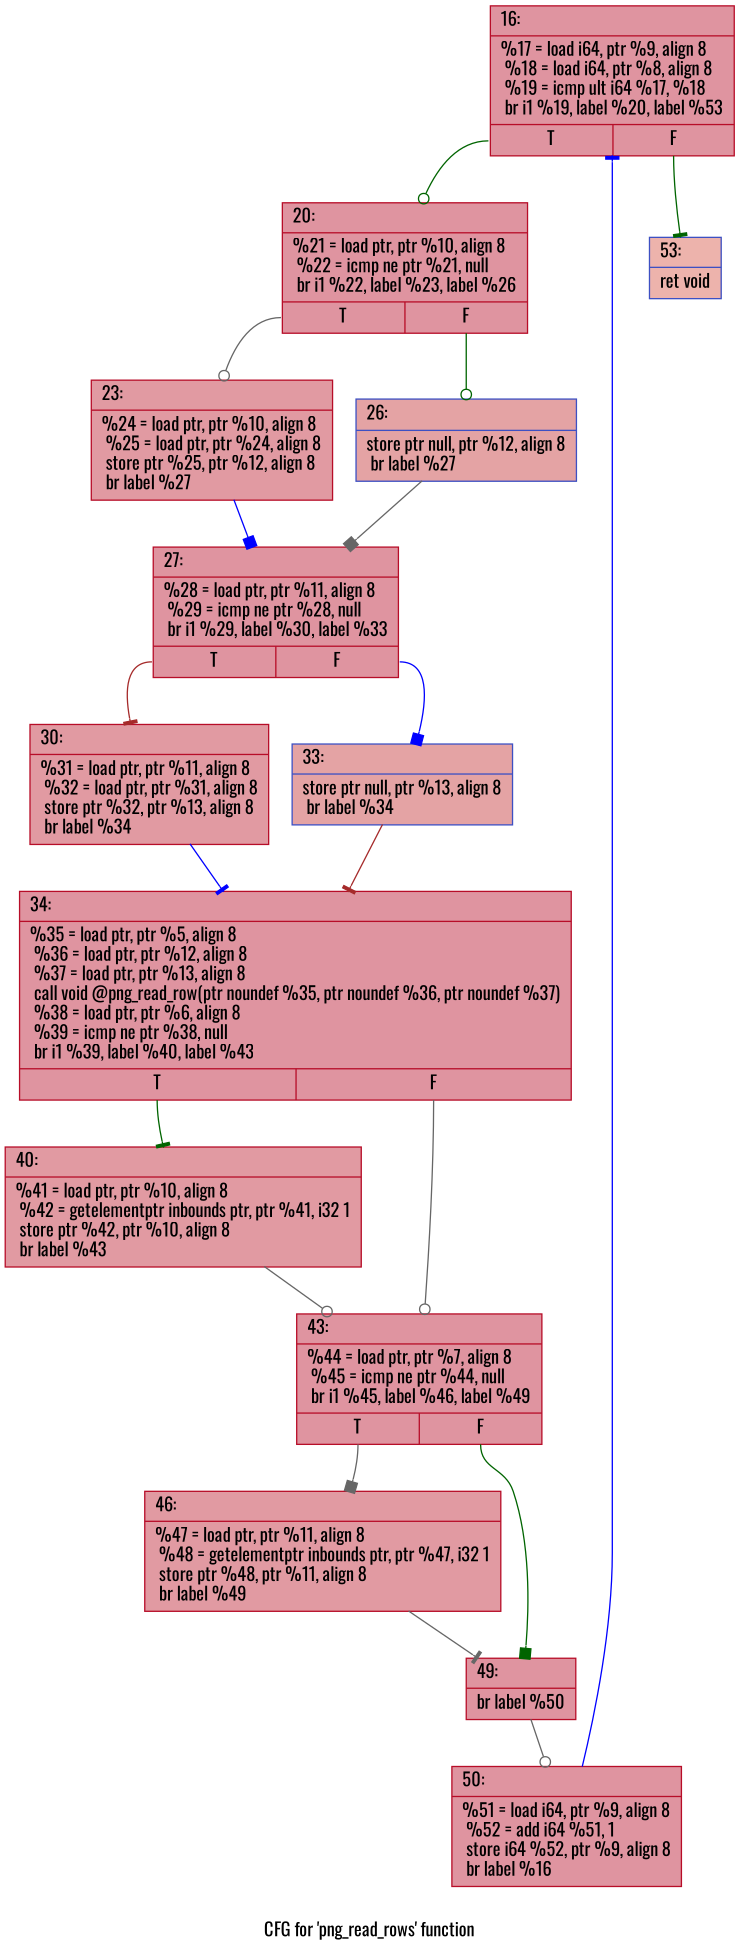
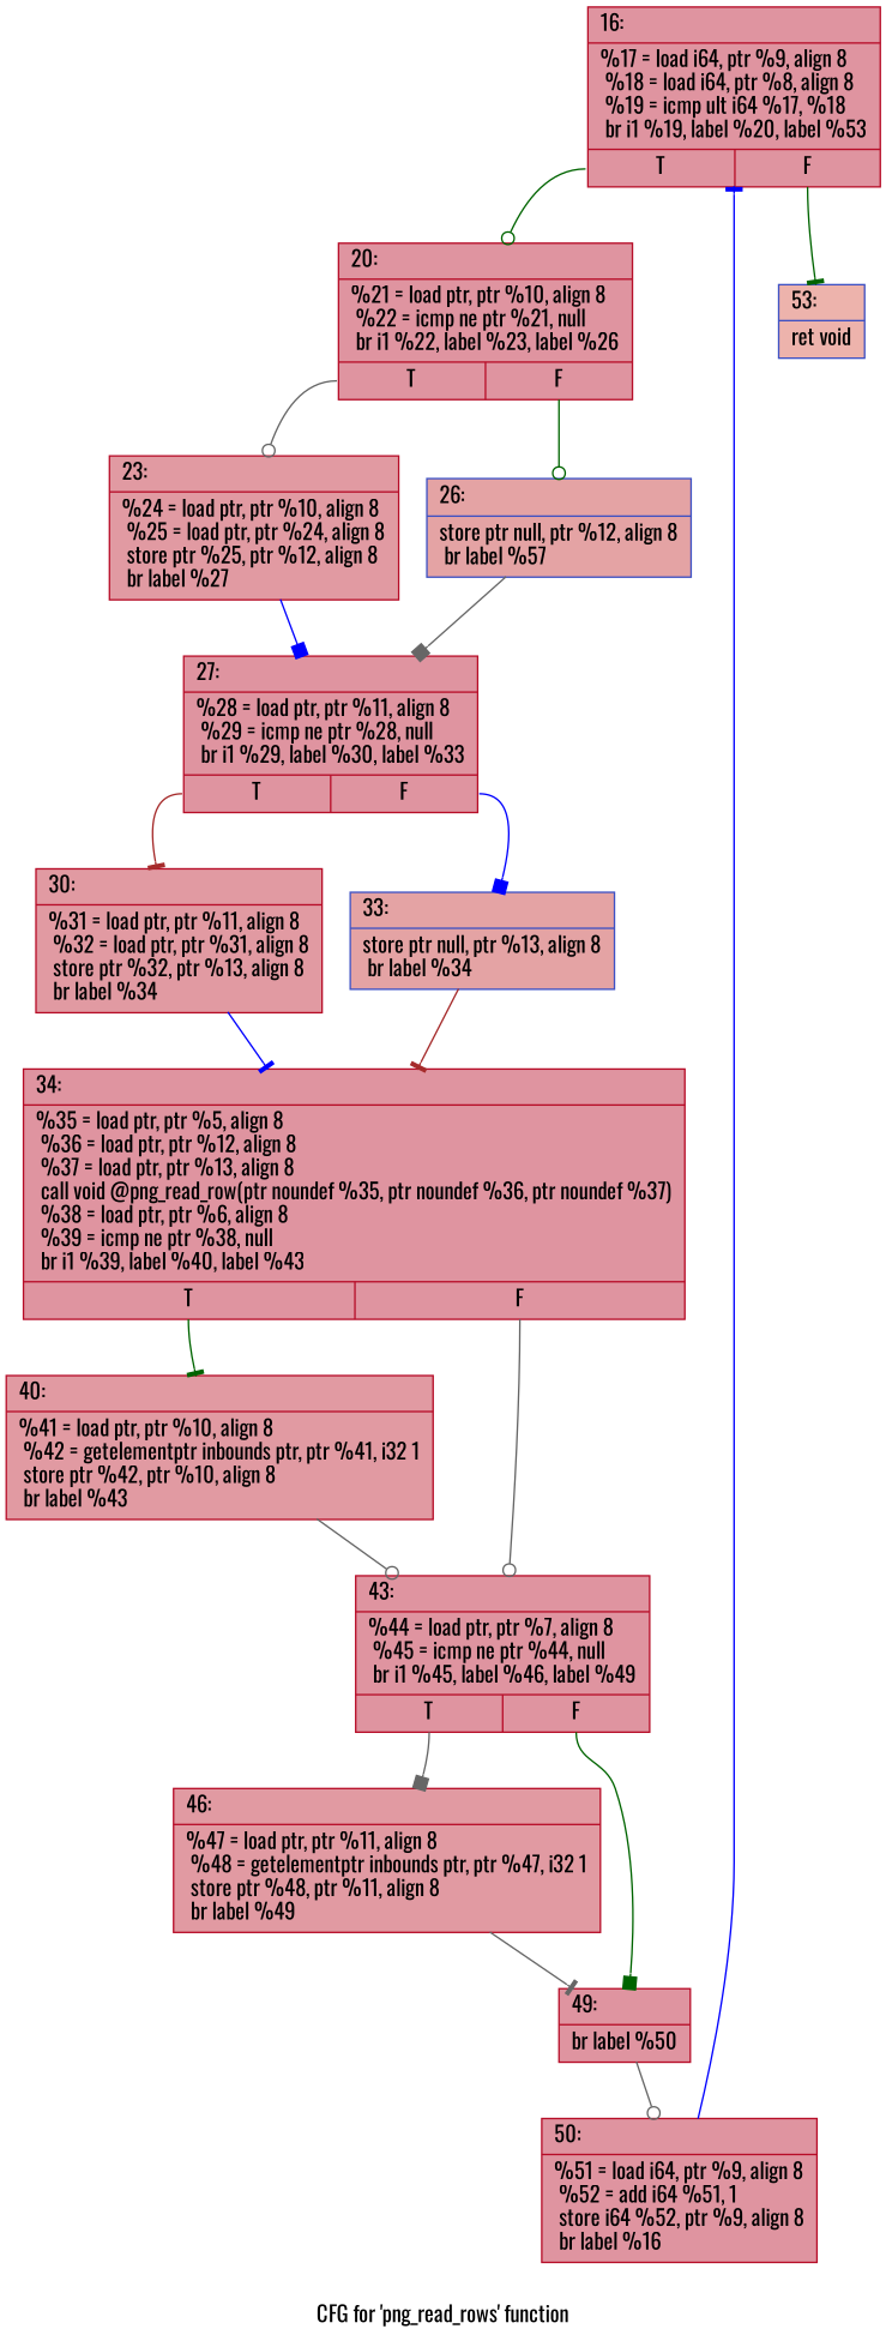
  digraph {
    fontname=Oswald
    label="CFG for 'png_read_rows' function"
    node [color="#b70d28ff" fillcolor="#b70d2870" fontname=Oswald shape=record style=filled]
    edge [arrowhead=tee color=gray40 fontname=Oswald]
    n1 [label="{16:\l|  %17 = load i64, ptr %9, align 8\l  %18 = load i64, ptr %8, align 8\l  %19 = icmp ult i64 %17, %18\l  br i1 %19, label %20, label %53\l|{<s0>T|<s1>F}}"]
    n2 [label="{20:\l|  %21 = load ptr, ptr %10, align 8\l  %22 = icmp ne ptr %21, null\l  br i1 %22, label %23, label %26\l|{<s0>T|<s1>F}}"]
    n3 [color="#3d50c3ff" fillcolor="#d6524470" label="{53:\l|  ret void\l}"]
    n4 [fillcolor="#bb1b2c70" label="{23:\l|  %24 = load ptr, ptr %10, align 8\l  %25 = load ptr, ptr %24, align 8\l  store ptr %25, ptr %12, align 8\l  br label %27\l}"]
-   n5 [color="#3d50c3ff" fillcolor="#c32e3170" label="{26:\l|  store ptr null, ptr %12, align 8\l  br label %27\l}"]
+   n5 [color="#3d50c3ff" fillcolor="#c32e3170" label="{26:\l|  store ptr null, ptr %12, align 8\l  br label %57\l}"]
    n6 [label="{27:\l|  %28 = load ptr, ptr %11, align 8\l  %29 = icmp ne ptr %28, null\l  br i1 %29, label %30, label %33\l|{<s0>T|<s1>F}}"]
    n7 [fillcolor="#bb1b2c70" label="{30:\l|  %31 = load ptr, ptr %11, align 8\l  %32 = load ptr, ptr %31, align 8\l  store ptr %32, ptr %13, align 8\l  br label %34\l}"]
    n8 [color="#3d50c3ff" fillcolor="#c32e3170" label="{33:\l|  store ptr null, ptr %13, align 8\l  br label %34\l}"]
    n9 [label="{34:\l|  %35 = load ptr, ptr %5, align 8\l  %36 = load ptr, ptr %12, align 8\l  %37 = load ptr, ptr %13, align 8\l  call void @png_read_row(ptr noundef %35, ptr noundef %36, ptr noundef %37)\l  %38 = load ptr, ptr %6, align 8\l  %39 = icmp ne ptr %38, null\l  br i1 %39, label %40, label %43\l|{<s0>T|<s1>F}}"]
    n10 [fillcolor="#bb1b2c70" label="{40:\l|  %41 = load ptr, ptr %10, align 8\l  %42 = getelementptr inbounds ptr, ptr %41, i32 1\l  store ptr %42, ptr %10, align 8\l  br label %43\l}"]
    n11 [label="{43:\l|  %44 = load ptr, ptr %7, align 8\l  %45 = icmp ne ptr %44, null\l  br i1 %45, label %46, label %49\l|{<s0>T|<s1>F}}"]
    n12 [fillcolor="#bb1b2c70" label="{46:\l|  %47 = load ptr, ptr %11, align 8\l  %48 = getelementptr inbounds ptr, ptr %47, i32 1\l  store ptr %48, ptr %11, align 8\l  br label %49\l}"]
    n13 [label="{49:\l|  br label %50\l}"]
    n14 [label="{50:\l|  %51 = load i64, ptr %9, align 8\l  %52 = add i64 %51, 1\l  store i64 %52, ptr %9, align 8\l  br label %16\l}"]
    n1 -> n2 [arrowhead=odot color=darkgreen tailport=s0]
    n1 -> n3 [color=darkgreen tailport=s1]
    n2 -> n4 [arrowhead=odot tailport=s0]
    n2 -> n5 [arrowhead=odot color=darkgreen tailport=s1]
    n4 -> n6 [arrowhead=box color=blue]
    n5 -> n6 [arrowhead=box]
    n6 -> n7 [color=brown tailport=s0]
    n6 -> n8 [arrowhead=box color=blue tailport=s1]
    n7 -> n9 [color=blue]
    n8 -> n9 [color=brown]
    n9 -> n10 [color=darkgreen tailport=s0]
    n9 -> n11 [arrowhead=odot tailport=s1]
    n10 -> n11 [arrowhead=odot]
    n11 -> n12 [arrowhead=box tailport=s0]
    n11 -> n13 [arrowhead=box color=darkgreen tailport=s1]
    n12 -> n13
    n13 -> n14 [arrowhead=odot]
    n14 -> n1 [color=blue]
  }
